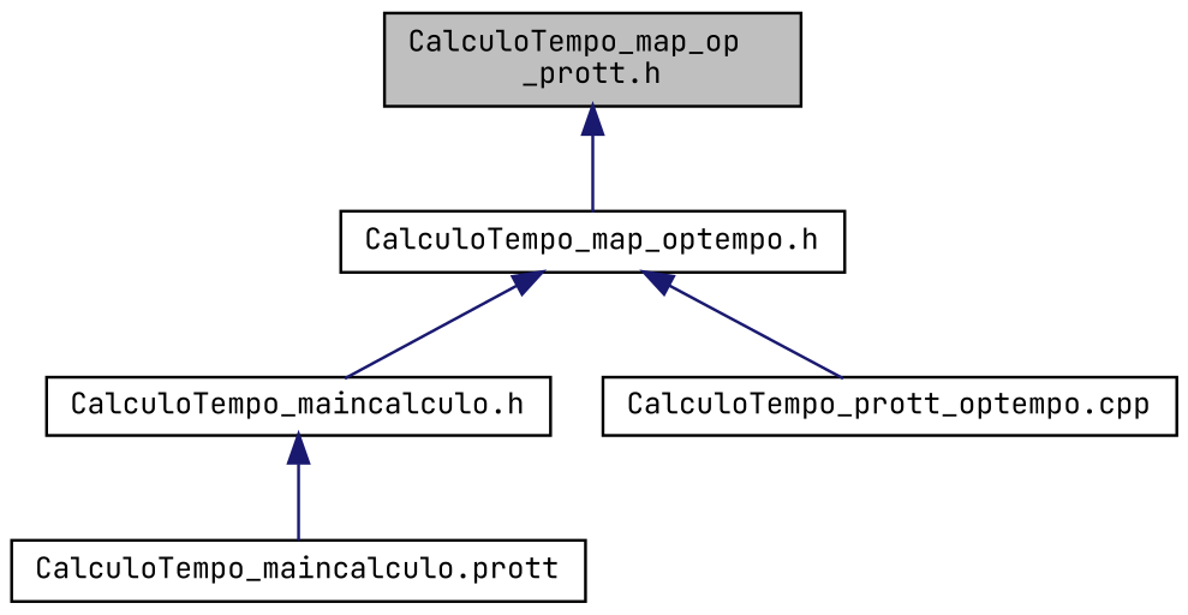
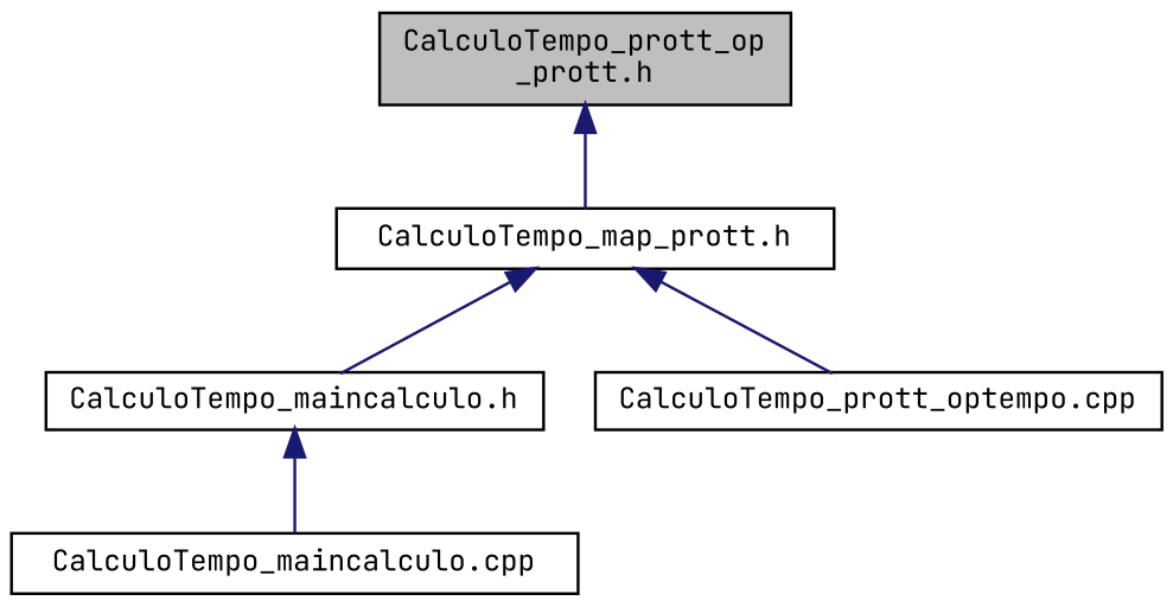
  digraph {
    fontname="JetBrains Mono"
    node [color=black fillcolor=white fontname="JetBrains Mono" fontsize=10 shape=record style=filled]
    edge [color=midnightblue dir=back fontname="JetBrains Mono" fontsize=10 labelfontname=Helvetica labelfontsize=10 style=solid]
-   n1 [fillcolor=grey75 fontcolor=black height=0.2 label="CalculoTempo_map_op\l_prott.h" width=0.4]
-   n2 [height=0.2 label="CalculoTempo_map_optempo.h" width=0.4]
+   n1 [fillcolor=grey75 fontcolor=black height=0.2 label="CalculoTempo_prott_op\l_prott.h" width=0.4]
+   n2 [height=0.2 label="CalculoTempo_map_prott.h" width=0.4]
    n3 [height=0.2 label="CalculoTempo_maincalculo.h" width=0.4]
-   n4 [height=0.2 label="CalculoTempo_maincalculo.prott" width=0.4]
+   n4 [height=0.2 label="CalculoTempo_maincalculo.cpp" width=0.4]
    n5 [height=0.2 label="CalculoTempo_prott_optempo.cpp" width=0.4]
    n1 -> n2
    n2 -> n3
    n2 -> n5
    n3 -> n4
  }
